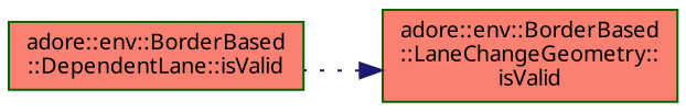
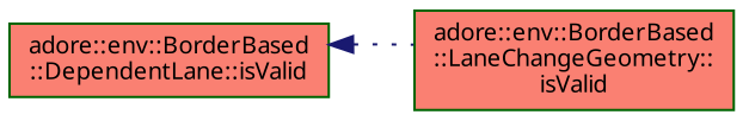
  digraph {
    rankdir=RL
    fontname="Noto Sans"
    node [color=darkgreen fillcolor=salmon fontname="Noto Sans" fontsize=10 shape=record style=filled]
    n1 [fontcolor=black height=0.2 label="adore::env::BorderBased\l::LaneChangeGeometry::\lisValid" width=0.4]
    n2 [height=0.2 label="adore::env::BorderBased\l::DependentLane::isValid" width=0.4]
-   n1 -> n2 [color=midnightblue dir=back fontname="Noto Sans" fontsize=10 labelfontname=Helvetica labelfontsize=10 style=dotted]
+   n2 -> n1 [color=midnightblue dir=back fontname="Noto Sans" fontsize=10 labelfontname=Helvetica labelfontsize=10 style=dotted]
  }
